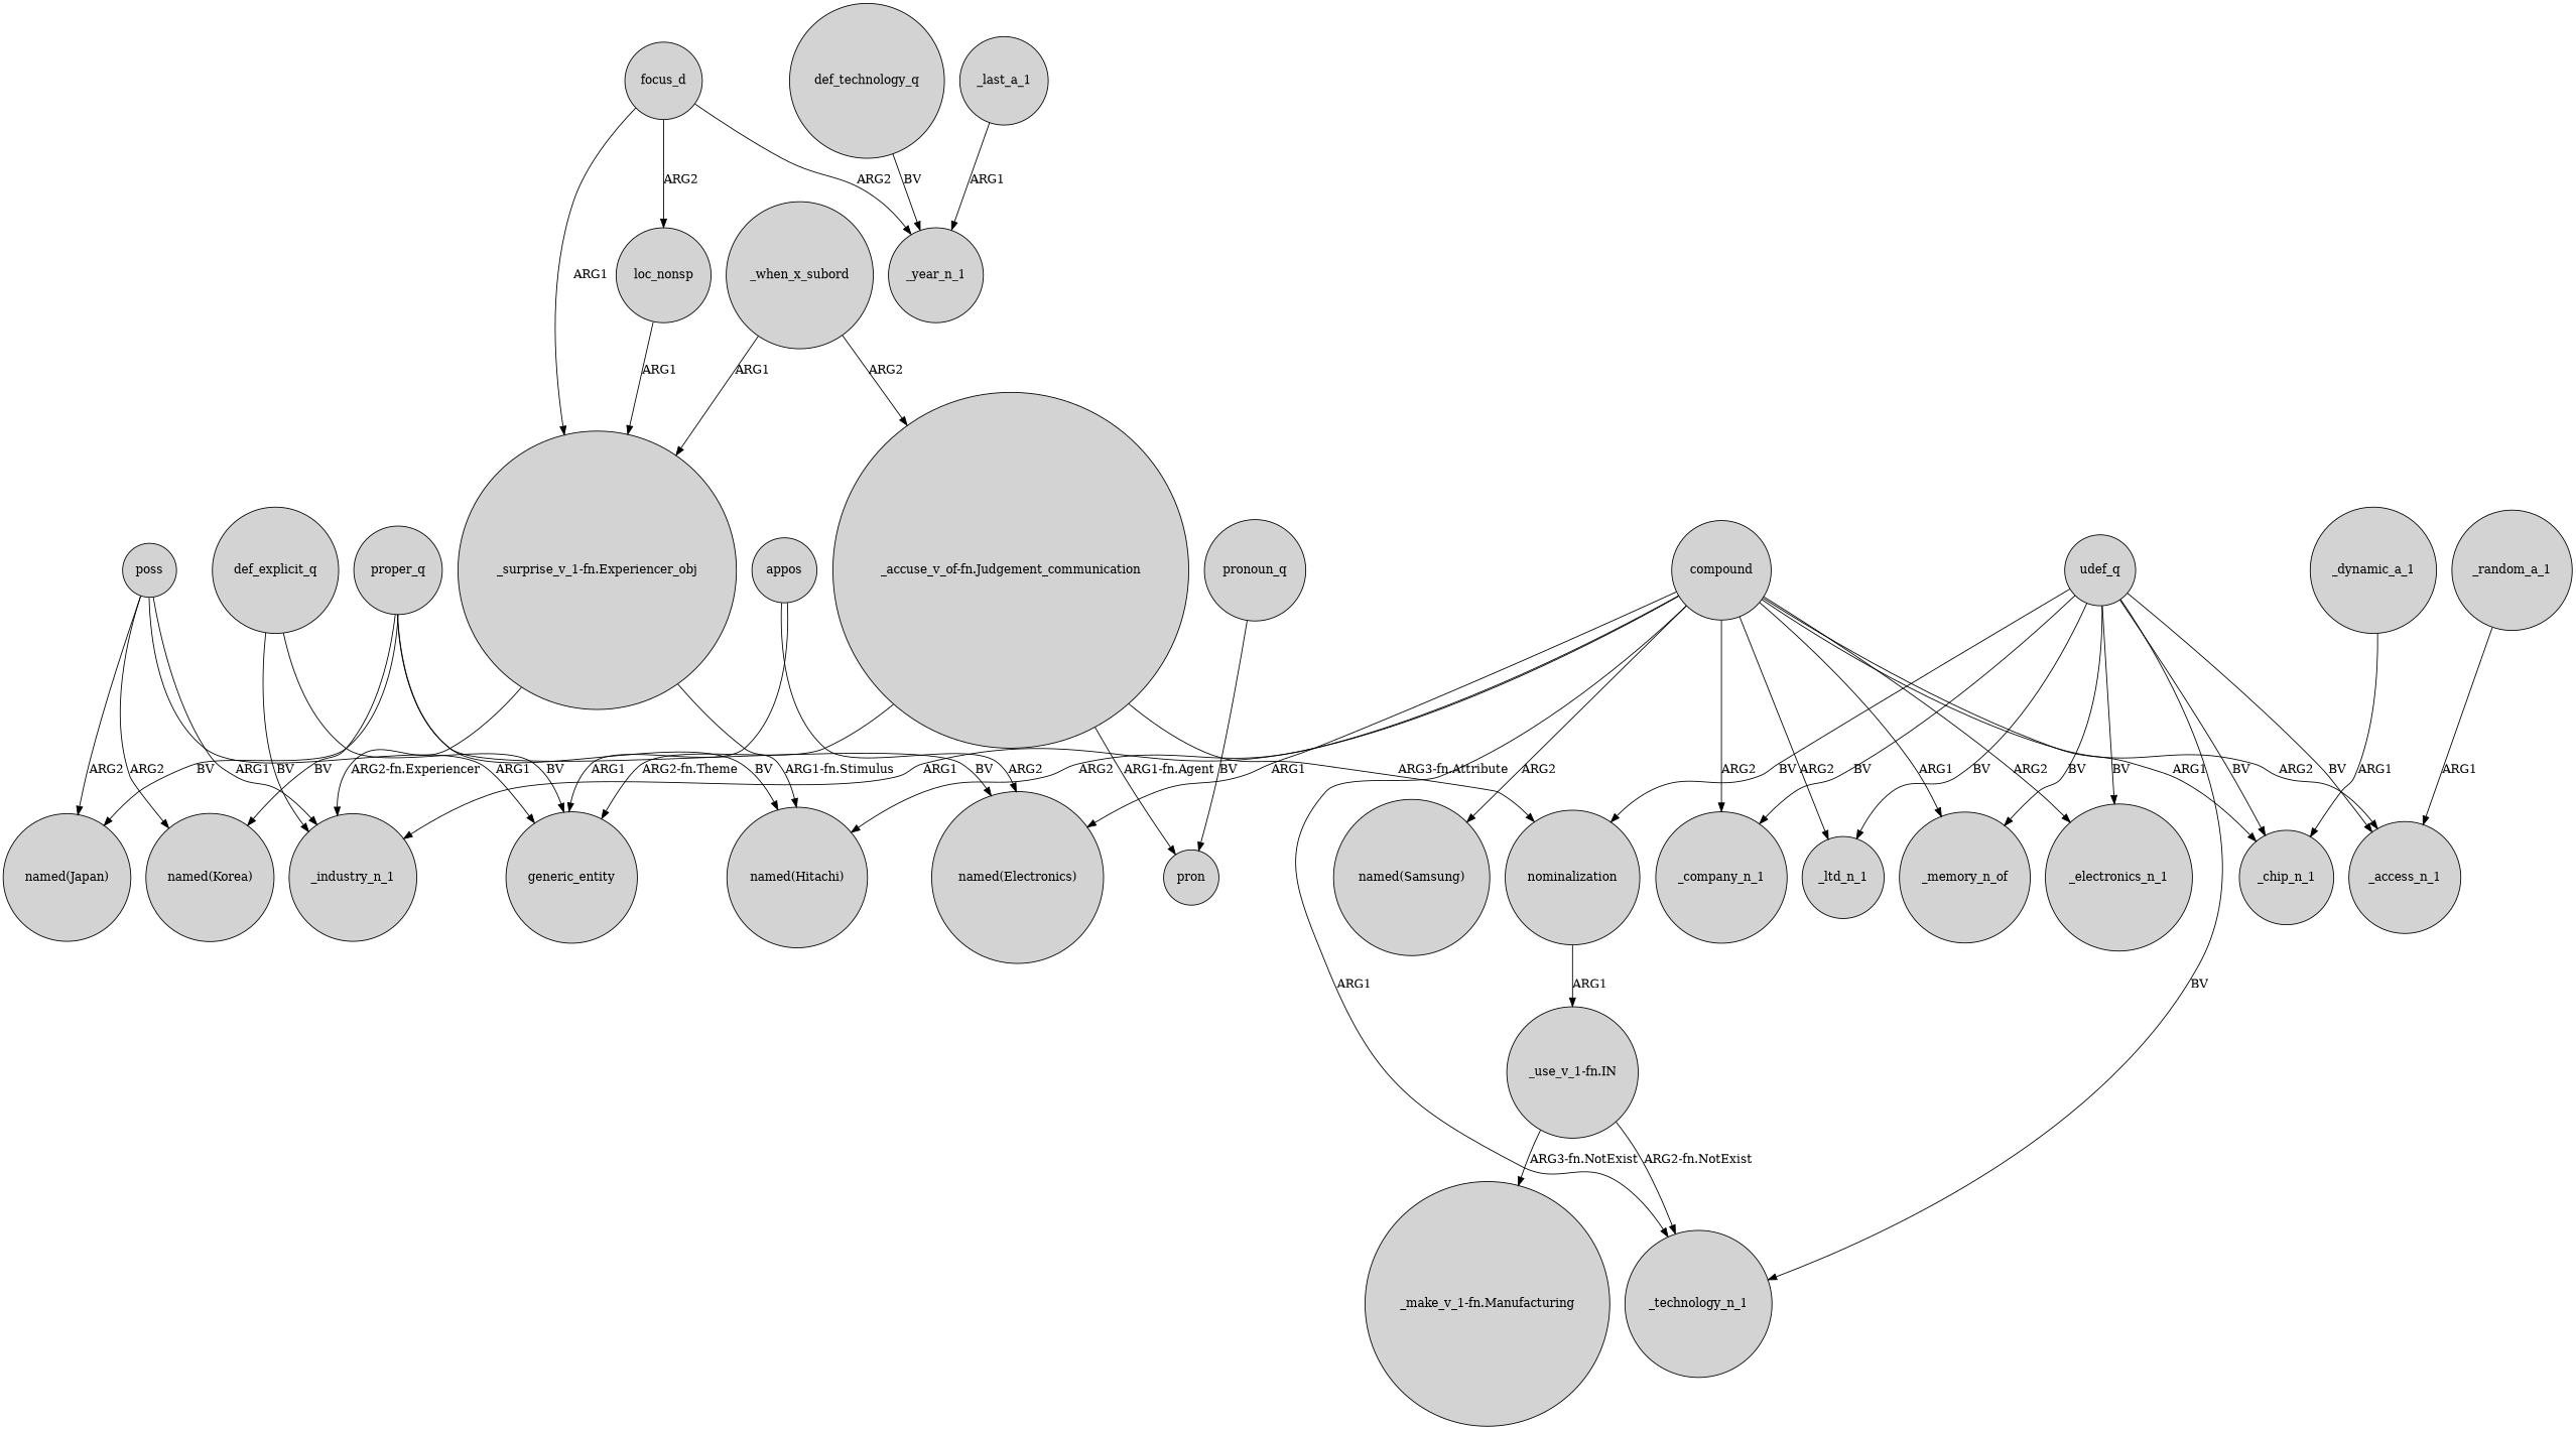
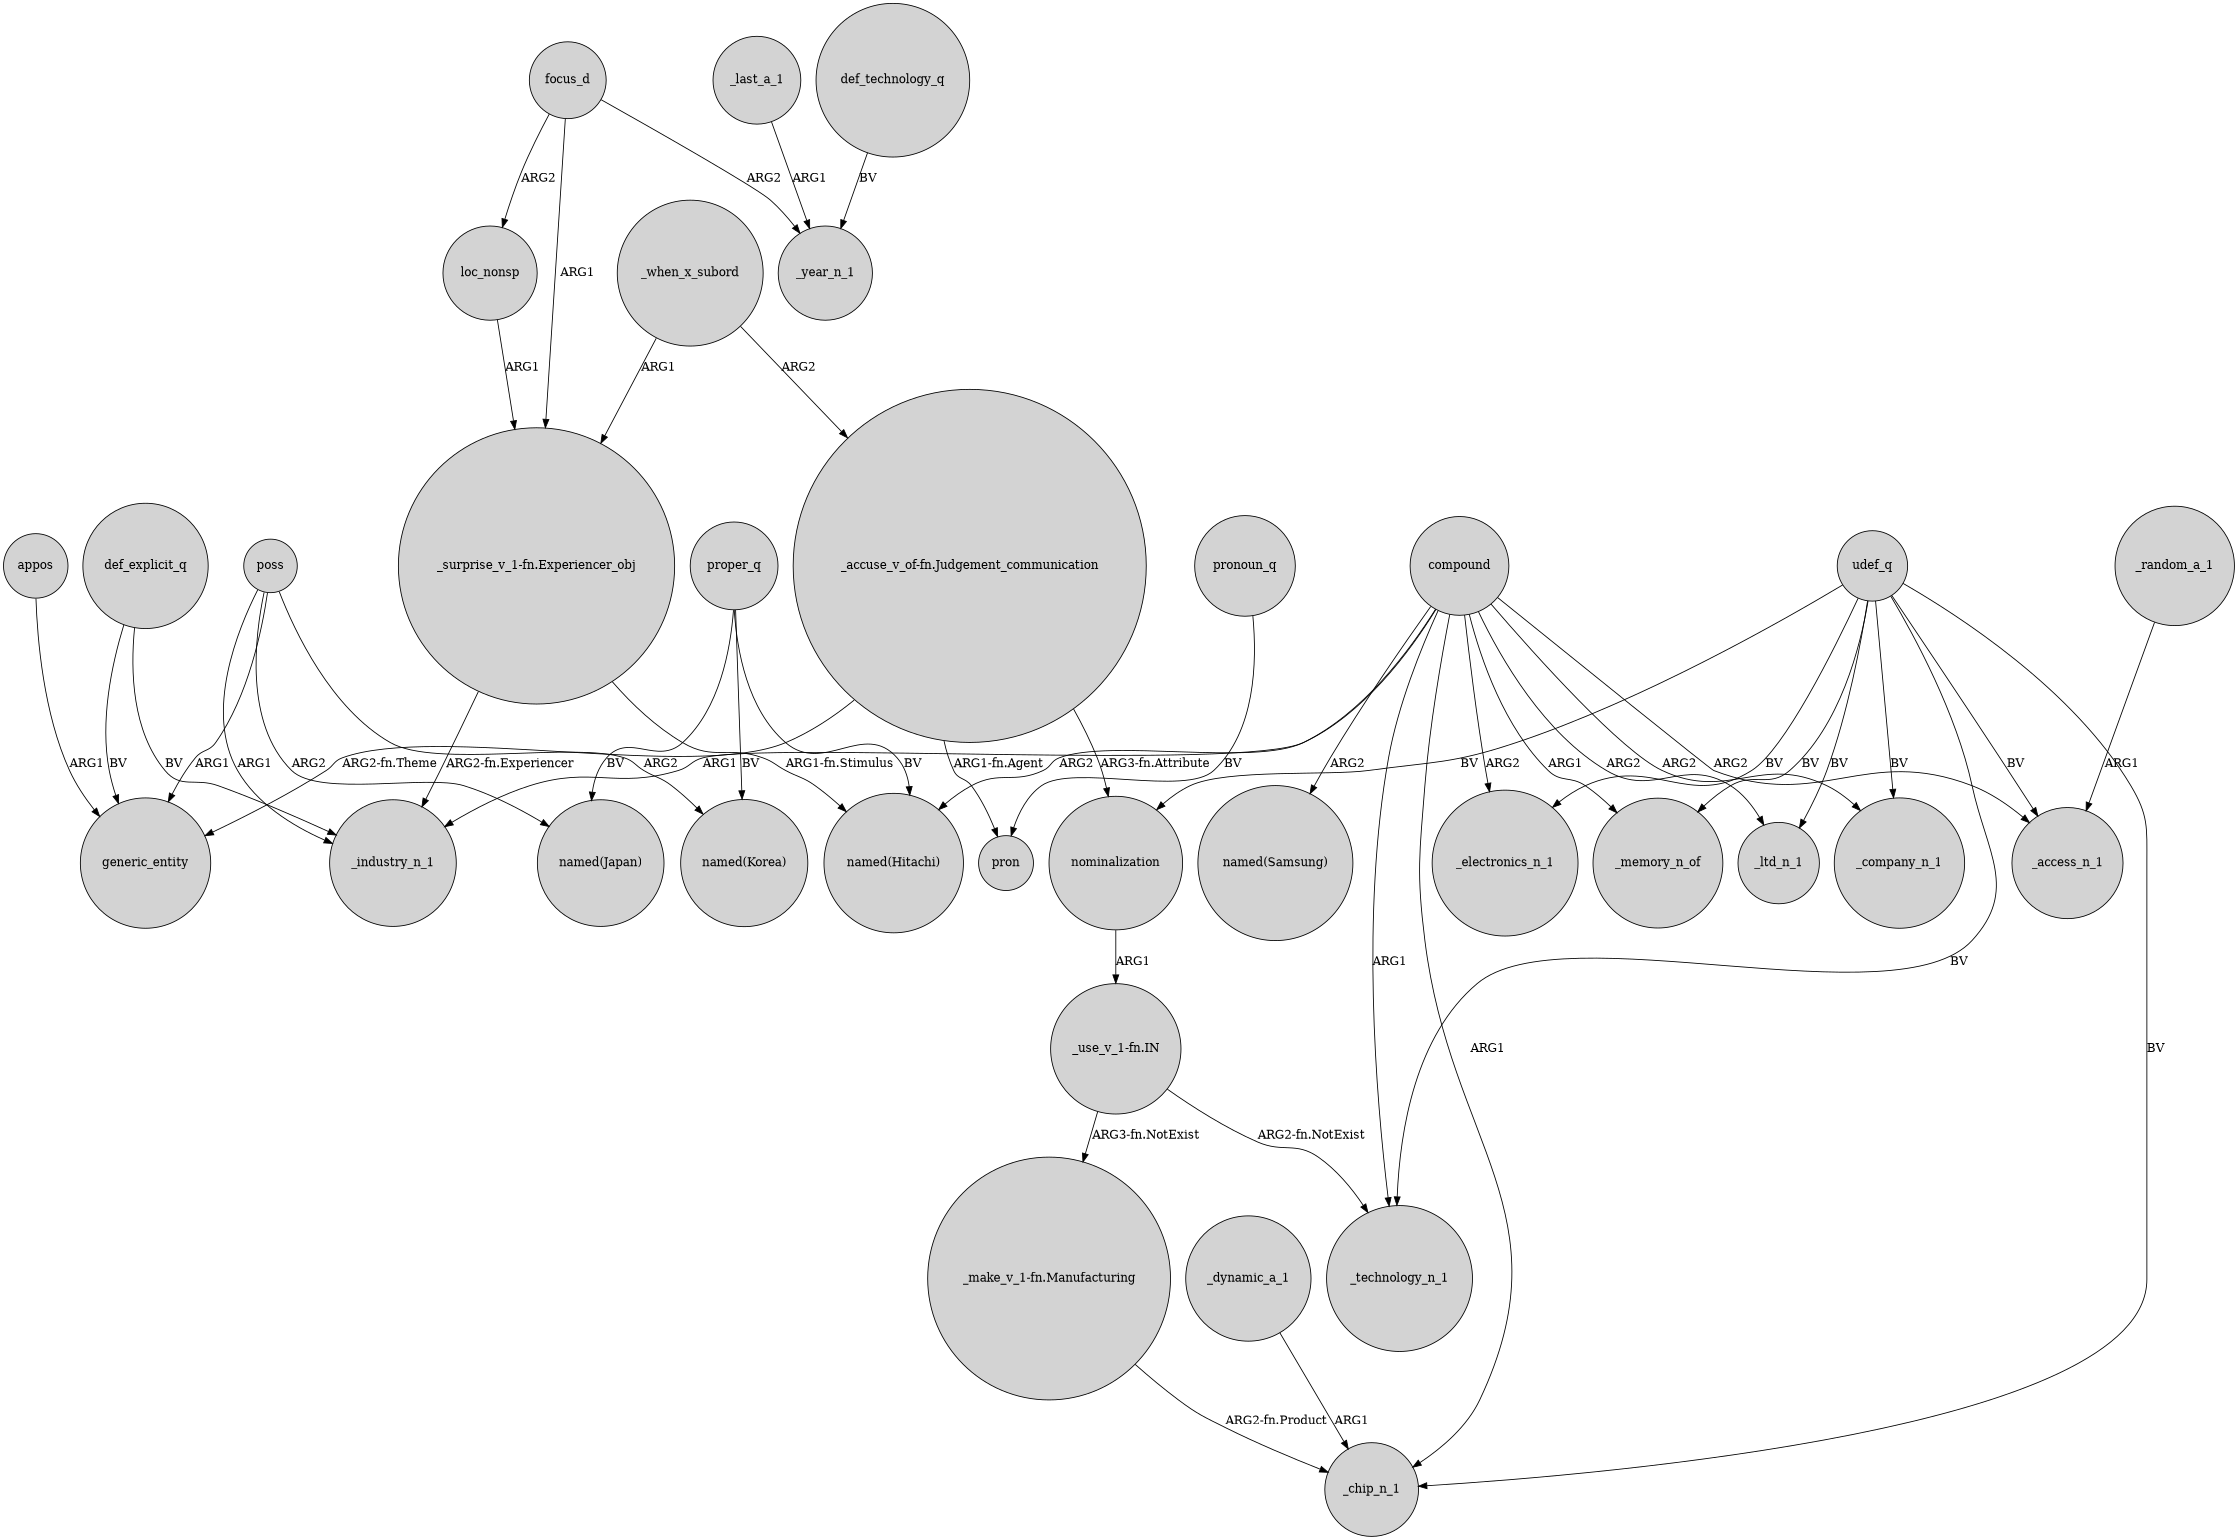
  digraph {
    node [shape=circle style=filled]
    focus_d
    loc_nonsp
    "_surprise_v_1-fn.Experiencer_obj"
    _year_n_1
    _industry_n_1
    "named(Hitachi)"
    _dynamic_a_1
    _chip_n_1
    poss
    generic_entity
    "named(Japan)"
    "named(Korea)"
    compound
    _technology_n_1
-   "named(Electronics)"
    _memory_n_of
    _company_n_1
    "named(Samsung)"
    _access_n_1
    _electronics_n_1
    _ltd_n_1
    n22 [label=def_technology_q]
    "_use_v_1-fn.IN"
    "_make_v_1-fn.Manufacturing"
    "_accuse_v_of-fn.Judgement_communication"
    pron
    nominalization
    proper_q
    udef_q
    def_explicit_q
    _when_x_subord
    appos
    pronoun_q
    _random_a_1
    _last_a_1
    focus_d -> loc_nonsp [label=ARG2]
    focus_d -> "_surprise_v_1-fn.Experiencer_obj" [label=ARG1]
    focus_d -> _year_n_1 [label=ARG2]
    loc_nonsp -> "_surprise_v_1-fn.Experiencer_obj" [label=ARG1]
    "_surprise_v_1-fn.Experiencer_obj" -> _industry_n_1 [label="ARG2-fn.Experiencer"]
    "_surprise_v_1-fn.Experiencer_obj" -> "named(Hitachi)" [label="ARG1-fn.Stimulus"]
    _dynamic_a_1 -> _chip_n_1 [label=ARG1]
    poss -> _industry_n_1 [label=ARG1]
    poss -> generic_entity [label=ARG1]
    poss -> "named(Japan)" [label=ARG2]
    poss -> "named(Korea)" [label=ARG2]
    compound -> _industry_n_1 [label=ARG1]
    compound -> "named(Hitachi)" [label=ARG2]
    compound -> _chip_n_1 [label=ARG1]
    compound -> _technology_n_1 [label=ARG1]
-   compound -> "named(Electronics)" [label=ARG1]
    compound -> _memory_n_of [label=ARG1]
    compound -> _company_n_1 [label=ARG2]
    compound -> "named(Samsung)" [label=ARG2]
    compound -> _access_n_1 [label=ARG2]
    compound -> _electronics_n_1 [label=ARG2]
    compound -> _ltd_n_1 [label=ARG2]
    n22 -> _year_n_1 [label=BV]
    "_use_v_1-fn.IN" -> _technology_n_1 [label="ARG2-fn.NotExist"]
    "_use_v_1-fn.IN" -> "_make_v_1-fn.Manufacturing" [label="ARG3-fn.NotExist"]
+   "_make_v_1-fn.Manufacturing" -> _chip_n_1 [label="ARG2-fn.Product"]
    "_accuse_v_of-fn.Judgement_communication" -> generic_entity [label="ARG2-fn.Theme"]
    "_accuse_v_of-fn.Judgement_communication" -> pron [label="ARG1-fn.Agent"]
    "_accuse_v_of-fn.Judgement_communication" -> nominalization [label="ARG3-fn.Attribute"]
    nominalization -> "_use_v_1-fn.IN" [label=ARG1]
    proper_q -> "named(Hitachi)" [label=BV]
    proper_q -> "named(Japan)" [label=BV]
    proper_q -> "named(Korea)" [label=BV]
-   proper_q -> "named(Electronics)" [label=BV]
    udef_q -> _chip_n_1 [label=BV]
    udef_q -> _technology_n_1 [label=BV]
    udef_q -> _memory_n_of [label=BV]
    udef_q -> _company_n_1 [label=BV]
    udef_q -> _access_n_1 [label=BV]
    udef_q -> _electronics_n_1 [label=BV]
    udef_q -> _ltd_n_1 [label=BV]
    udef_q -> nominalization [label=BV]
    def_explicit_q -> _industry_n_1 [label=BV]
    def_explicit_q -> generic_entity [label=BV]
    _when_x_subord -> "_surprise_v_1-fn.Experiencer_obj" [label=ARG1]
    _when_x_subord -> "_accuse_v_of-fn.Judgement_communication" [label=ARG2]
    appos -> generic_entity [label=ARG1]
-   appos -> "named(Electronics)" [label=ARG2]
    pronoun_q -> pron [label=BV]
    _random_a_1 -> _access_n_1 [label=ARG1]
    _last_a_1 -> _year_n_1 [label=ARG1]
  }
